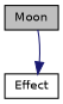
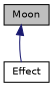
  digraph {
    node [color=black fontname=Helvetica fontsize=10 shape=record style=filled]
    n1 [fillcolor=grey75 fontcolor=black height=0.2 label=Moon width=0.4]
    n2 [fillcolor=white height=0.2 label=Effect width=0.4]
-   n2 -> n1 [color=midnightblue dir=back fontname=Helvetica fontsize=10 labelfontname=Helvetica labelfontsize=10 style=solid]
+   n1 -> n2 [color=midnightblue dir=back fontname=Helvetica fontsize=10 labelfontname=Helvetica labelfontsize=10 style=solid]
  }
